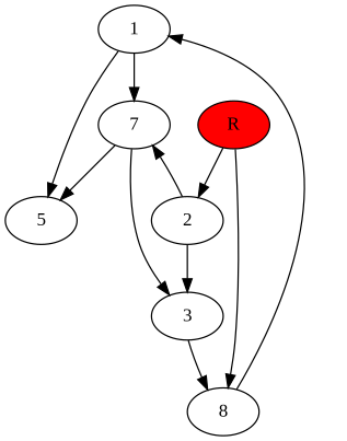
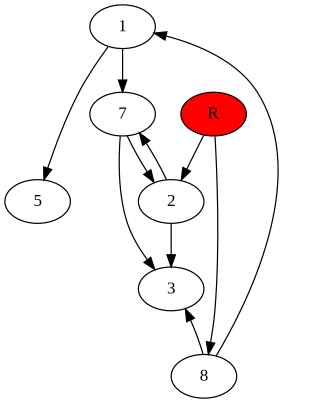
  digraph {
    fontname="Liberation Serif"
    node [fontname="Liberation Serif"]
    edge [fontname="Liberation Serif"]
    1
    5
    7
    2
    3
    8
    R [fillcolor="#ff0000" style=filled]
    1 -> 5
    1 -> 7
-   7 -> 5
+   7 -> 2
    7 -> 3
    2 -> 7
    2 -> 3
    8 -> 1
-   3 -> 8
+   8 -> 3
    R -> 2
    R -> 8
  }
